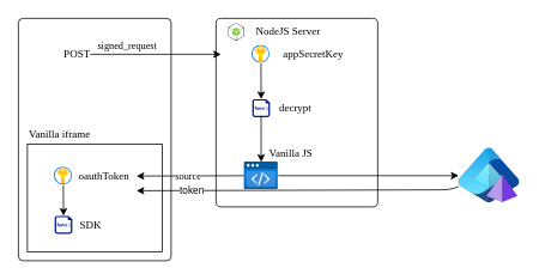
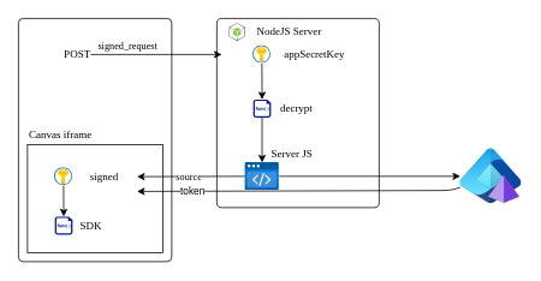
  <mxCell id="0" />
  <mxCell id="1" parent="0" />
  <mxCell id="2" value="" style="rounded=1;whiteSpace=wrap;html=1;fillColor=none;arcSize=3;fontFamily=Tahoma;" parent="1" vertex="1"><mxGeometry x="240" y="20" width="180" height="210" as="geometry" /></mxCell>
  <mxCell id="3" value="" style="rounded=1;whiteSpace=wrap;html=1;fillColor=none;arcSize=3;fontFamily=Tahoma;" parent="1" vertex="1"><mxGeometry x="20" y="20" width="170" height="270" as="geometry" /></mxCell>
  <mxCell id="4" value="" style="shape=image;verticalLabelPosition=bottom;labelBackgroundColor=default;verticalAlign=top;aspect=fixed;imageAspect=0;image=https://upload.wikimedia.org/wikipedia/commons/thumb/f/f9/Salesforce.com_logo.svg/1200px-Salesforce.com_logo.svg.png;fontFamily=Tahoma;" parent="1" vertex="1"><mxGeometry x="30" y="25" width="28.57" height="20" as="geometry" /></mxCell>
  <mxCell id="5" value="NodeJS Server" style="text;html=1;align=center;verticalAlign=middle;resizable=0;points=[];autosize=1;strokeColor=none;fillColor=none;fontFamily=Tahoma;" parent="1" vertex="1"><mxGeometry x="270" y="20" width="100" height="30" as="geometry" /></mxCell>
  <mxCell id="6" value="" style="rounded=0;whiteSpace=wrap;html=1;fontFamily=Tahoma;" parent="1" vertex="1"><mxGeometry x="30" y="160" width="150" height="120" as="geometry" /></mxCell>
  <mxCell id="7" style="edgeStyle=none;html=1;fontFamily=Tahoma;" parent="1" edge="1"><mxGeometry relative="1" as="geometry"><mxPoint x="100" y="60" as="sourcePoint" /><mxPoint x="245.5" y="60" as="targetPoint" /></mxGeometry></mxCell>
  <mxCell id="8" value="signed_request" style="edgeLabel;html=1;align=center;verticalAlign=middle;resizable=0;points=[];fontFamily=Tahoma;" parent="7" vertex="1" connectable="0"><mxGeometry x="-0.185" y="3" relative="1" as="geometry"><mxPoint x="-19" y="-7" as="offset" /></mxGeometry></mxCell>
  <mxCell id="9" value="" style="outlineConnect=0;dashed=0;verticalLabelPosition=bottom;verticalAlign=top;align=center;html=1;shape=mxgraph.aws3.android;fillColor=#8CC64F;gradientColor=none;fontFamily=Tahoma;" parent="1" vertex="1"><mxGeometry x="253.64" y="25" width="17.5" height="20" as="geometry" /></mxCell>
  <mxCell id="10" value="" style="image;aspect=fixed;html=1;points=[];align=center;fontSize=12;image=img/lib/azure2/security/Key_Vaults.svg;fontFamily=Tahoma;" parent="1" vertex="1"><mxGeometry x="280" y="50" width="20" height="20" as="geometry" /></mxCell>
  <mxCell id="11" value="appSecretKey" style="text;html=1;align=center;verticalAlign=middle;resizable=0;points=[];autosize=1;strokeColor=none;fillColor=none;fontFamily=Tahoma;" parent="1" vertex="1"><mxGeometry x="297.5" y="45" width="100" height="30" as="geometry" /></mxCell>
  <mxCell id="12" style="edgeStyle=none;html=1;fontFamily=Tahoma;" parent="1" source="13" target="17" edge="1"><mxGeometry relative="1" as="geometry" /></mxCell>
  <mxCell id="13" value="" style="sketch=0;aspect=fixed;pointerEvents=1;shadow=0;dashed=0;html=1;strokeColor=none;labelPosition=center;verticalLabelPosition=bottom;verticalAlign=top;align=center;fillColor=#00188D;shape=mxgraph.mscae.enterprise.code_file;fontFamily=Tahoma;" parent="1" vertex="1"><mxGeometry x="280.4" y="110" width="19.6" height="20" as="geometry" /></mxCell>
  <mxCell id="14" style="edgeStyle=none;html=1;entryX=0.5;entryY=0;entryDx=0;entryDy=0;entryPerimeter=0;fontFamily=Tahoma;" parent="1" source="10" target="13" edge="1"><mxGeometry relative="1" as="geometry" /></mxCell>
  <mxCell id="15" value="decrypt" style="text;html=1;align=center;verticalAlign=middle;resizable=0;points=[];autosize=1;strokeColor=none;fillColor=none;fontFamily=Tahoma;" parent="1" vertex="1"><mxGeometry x="297.5" y="105" width="60" height="30" as="geometry" /></mxCell>
  <mxCell id="16" style="edgeStyle=none;html=1;" edge="1" parent="1" source="17" target="28"><mxGeometry relative="1" as="geometry" /></mxCell>
  <mxCell id="17" value="" style="image;aspect=fixed;html=1;points=[];align=center;fontSize=12;image=img/lib/azure2/preview/Static_Apps.svg;fontFamily=Tahoma;" parent="1" vertex="1"><mxGeometry x="271.14" y="180" width="38.12" height="30.5" as="geometry" /></mxCell>
- <mxCell id="18" value="Vanilla JS" style="text;html=1;align=center;verticalAlign=middle;resizable=0;points=[];autosize=1;strokeColor=none;fillColor=none;fontFamily=Tahoma;" parent="1" vertex="1"><mxGeometry x="287.5" y="155.5" width="70" height="30" as="geometry" /></mxCell>
+ <mxCell id="18" value="Server JS" style="text;html=1;align=center;verticalAlign=middle;resizable=0;points=[];autosize=1;strokeColor=none;fillColor=none;fontFamily=Tahoma;" parent="1" vertex="1"><mxGeometry x="287.5" y="155.5" width="70" height="30" as="geometry" /></mxCell>
  <mxCell id="19" style="edgeStyle=none;html=1;entryX=0.956;entryY=0.506;entryDx=0;entryDy=0;entryPerimeter=0;fontFamily=Tahoma;" parent="1" source="17" target="24" edge="1"><mxGeometry relative="1" as="geometry" /></mxCell>
  <mxCell id="20" value="source" style="edgeLabel;html=1;align=center;verticalAlign=middle;resizable=0;points=[];fontFamily=Tahoma;" parent="19" vertex="1" connectable="0"><mxGeometry x="-0.009" relative="1" as="geometry"><mxPoint x="-4" as="offset" /></mxGeometry></mxCell>
- <mxCell id="21" value="&lt;span style=&quot;color: rgb(0, 0, 0); font-size: 12px; font-style: normal; font-variant-ligatures: normal; font-variant-caps: normal; font-weight: 400; letter-spacing: normal; orphans: 2; text-align: center; text-indent: 0px; text-transform: none; widows: 2; word-spacing: 0px; -webkit-text-stroke-width: 0px; white-space: normal; background-color: rgb(251, 251, 251); text-decoration-thickness: initial; text-decoration-style: initial; text-decoration-color: initial; float: none; display: inline !important;&quot;&gt;Vanilla iframe&lt;/span&gt;" style="text;whiteSpace=wrap;html=1;fontFamily=Tahoma;" parent="1" vertex="1"><mxGeometry x="30.2" y="135" width="80" height="40" as="geometry" /></mxCell>
+ <mxCell id="21" value="&lt;span style=&quot;color: rgb(0, 0, 0); font-size: 12px; font-style: normal; font-variant-ligatures: normal; font-variant-caps: normal; font-weight: 400; letter-spacing: normal; orphans: 2; text-align: center; text-indent: 0px; text-transform: none; widows: 2; word-spacing: 0px; -webkit-text-stroke-width: 0px; white-space: normal; background-color: rgb(251, 251, 251); text-decoration-thickness: initial; text-decoration-style: initial; text-decoration-color: initial; float: none; display: inline !important;&quot;&gt;Canvas iframe&lt;/span&gt;" style="text;whiteSpace=wrap;html=1;fontFamily=Tahoma;" parent="1" vertex="1"><mxGeometry x="30.2" y="135" width="80" height="40" as="geometry" /></mxCell>
  <mxCell id="22" value="" style="sketch=0;aspect=fixed;pointerEvents=1;shadow=0;dashed=0;html=1;strokeColor=none;labelPosition=center;verticalLabelPosition=bottom;verticalAlign=top;align=center;fillColor=#00188D;shape=mxgraph.mscae.enterprise.code_file;fontFamily=Tahoma;" parent="1" vertex="1"><mxGeometry x="60.4" y="240" width="19.6" height="20" as="geometry" /></mxCell>
  <mxCell id="23" value="" style="image;aspect=fixed;html=1;points=[];align=center;fontSize=12;image=img/lib/azure2/security/Key_Vaults.svg;fontFamily=Tahoma;" parent="1" vertex="1"><mxGeometry x="60" y="185.5" width="20" height="20" as="geometry" /></mxCell>
- <mxCell id="24" value="oauthToken" style="text;html=1;align=center;verticalAlign=middle;resizable=0;points=[];autosize=1;strokeColor=none;fillColor=none;fontFamily=Tahoma;" parent="1" vertex="1"><mxGeometry x="75" y="180.5" width="80" height="30" as="geometry" /></mxCell>
+ <mxCell id="24" value="signed" style="text;html=1;align=center;verticalAlign=middle;resizable=0;points=[];autosize=1;strokeColor=none;fillColor=none;fontFamily=Tahoma;" parent="1" vertex="1"><mxGeometry x="75" y="180.5" width="80" height="30" as="geometry" /></mxCell>
  <mxCell id="25" value="POST" style="text;html=1;align=center;verticalAlign=middle;resizable=0;points=[];autosize=1;strokeColor=none;fillColor=none;fontFamily=Tahoma;" parent="1" vertex="1"><mxGeometry x="60" y="45" width="50" height="30" as="geometry" /></mxCell>
  <mxCell id="26" style="edgeStyle=none;html=1;entryX=0.5;entryY=0;entryDx=0;entryDy=0;entryPerimeter=0;fontFamily=Tahoma;" parent="1" source="23" target="22" edge="1"><mxGeometry relative="1" as="geometry" /></mxCell>
  <mxCell id="27" value="SDK" style="text;html=1;align=center;verticalAlign=middle;resizable=0;points=[];autosize=1;strokeColor=none;fillColor=none;fontFamily=Tahoma;" parent="1" vertex="1"><mxGeometry x="75" y="235" width="50" height="30" as="geometry" /></mxCell>
  <mxCell id="28" value="" style="image;aspect=fixed;html=1;points=[];align=center;fontSize=12;image=img/lib/azure2/identity/Entra_Domain_Services.svg;" vertex="1" parent="1"><mxGeometry x="510" y="161.25" width="68" height="68" as="geometry" /></mxCell>
  <mxCell id="29" style="edgeStyle=none;html=1;entryX=0.956;entryY=1.052;entryDx=0;entryDy=0;entryPerimeter=0;" edge="1" parent="1" source="28" target="24"><mxGeometry relative="1" as="geometry"><Array as="points"><mxPoint x="500" y="211" /></Array></mxGeometry></mxCell>
  <mxCell id="30" value="token" style="edgeLabel;html=1;align=center;verticalAlign=middle;resizable=0;points=[];" vertex="1" connectable="0" parent="29"><mxGeometry x="0.662" relative="1" as="geometry"><mxPoint as="offset" /></mxGeometry></mxCell>
